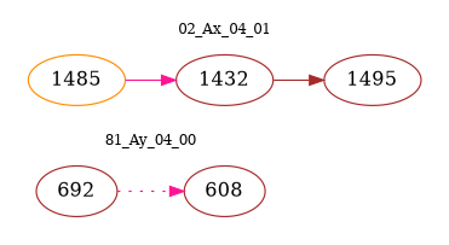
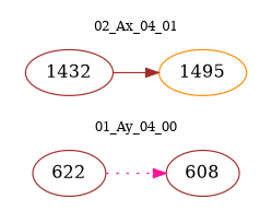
  digraph {
    rankdir=LR
    node [color=brown]
    edge [color=deeppink style=solid]
-   n1 [label=692]
+   n1 [label=622]
    n2 [label=608]
-   n3 [color=darkorange label=1485]
    n4 [label=1432]
-   n5 [label=1495]
+   n5 [color=darkorange label=1495]
    subgraph cluster_1 {
      color=white
      fontsize=10
-     label="81_Ay_04_00"
+     label="01_Ay_04_00"
      n1
      n2
    }
    subgraph cluster_2 {
      color=white
      fontsize=10
      label="02_Ax_04_01"
-     n3
      n4
      n5
    }
    n1 -> n2 [style=dotted]
-   n3 -> n4
    n4 -> n5 [color=brown]
  }
